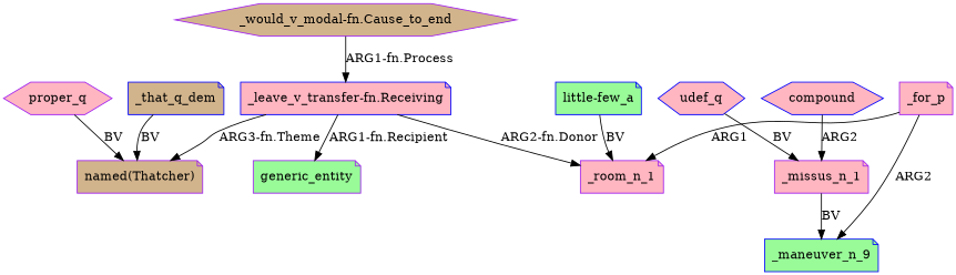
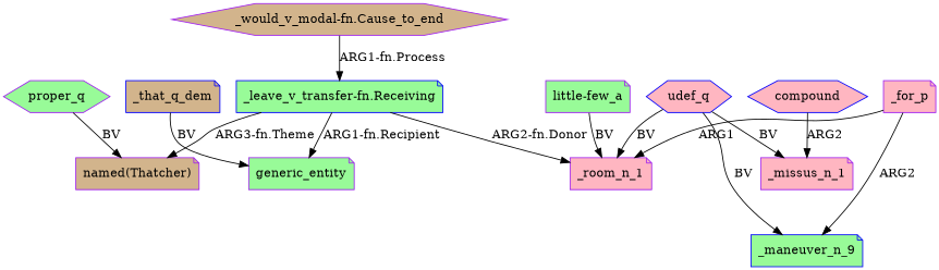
  digraph {
    node [color=purple fillcolor=lightpink shape=note style=filled]
-   "_leave_v_transfer-fn.Receiving" [color=blue]
+   "_leave_v_transfer-fn.Receiving" [color=blue fillcolor=palegreen]
    "named(Thatcher)" [fillcolor=tan]
    _room_n_1
    generic_entity [fillcolor=palegreen]
    "_would_v_modal-fn.Cause_to_end" [fillcolor=tan shape=hexagon]
    udef_q [color=blue shape=hexagon]
    n7 [color=blue fillcolor=palegreen label=_maneuver_n_9]
    _missus_n_1
    _for_p
    compound [color=blue shape=hexagon]
-   "little-few_a" [color=blue fillcolor=palegreen]
-   proper_q [shape=hexagon]
+   "little-few_a" [fillcolor=palegreen]
+   proper_q [fillcolor=palegreen shape=hexagon]
    _that_q_dem [color=blue fillcolor=tan]
    "_leave_v_transfer-fn.Receiving" -> "named(Thatcher)" [label="ARG3-fn.Theme"]
    "_leave_v_transfer-fn.Receiving" -> _room_n_1 [label="ARG2-fn.Donor"]
    "_leave_v_transfer-fn.Receiving" -> generic_entity [label="ARG1-fn.Recipient"]
    "_would_v_modal-fn.Cause_to_end" -> "_leave_v_transfer-fn.Receiving" [label="ARG1-fn.Process"]
-   _missus_n_1 -> n7 [label=BV]
+   udef_q -> _room_n_1 [label=BV]
+   udef_q -> n7 [label=BV]
    udef_q -> _missus_n_1 [label=BV]
    _for_p -> _room_n_1 [label=ARG1]
    _for_p -> n7 [label=ARG2]
    compound -> _missus_n_1 [label=ARG2]
    "little-few_a" -> _room_n_1 [label=BV]
    proper_q -> "named(Thatcher)" [label=BV]
-   _that_q_dem -> "named(Thatcher)" [label=BV]
+   _that_q_dem -> generic_entity [label=BV]
  }
